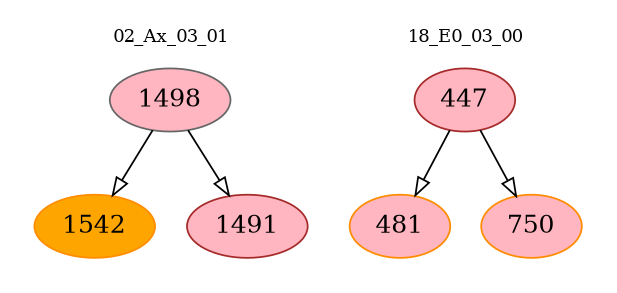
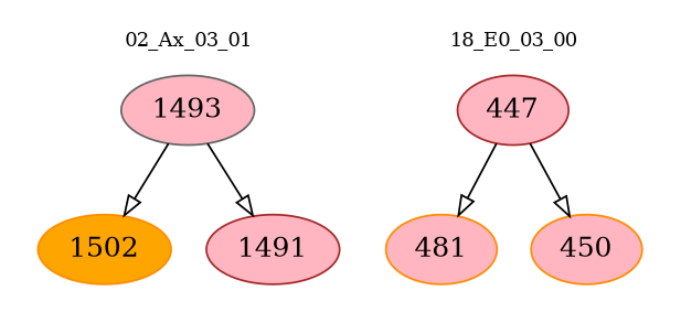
  digraph {
    node [color=darkorange fillcolor=lightpink style=filled]
    edge [arrowhead=onormal color=black]
-   n1 [color=gray40 label=1498]
-   n2 [fillcolor=orange label=1542]
+   n1 [color=gray40 label=1493]
+   n2 [fillcolor=orange label=1502]
    n3 [color=brown label=1491]
    n4 [color=brown label=447]
    n5 [label=481]
-   n6 [label=750]
+   n6 [label=450]
    subgraph cluster_1 {
      color=white
      fontsize=10
      label="02_Ax_03_01"
      n1
      n2
      n3
    }
    subgraph cluster_2 {
      color=white
      fontsize=10
      label="18_E0_03_00"
      n4
      n5
      n6
    }
    n1 -> n2
    n1 -> n3
    n4 -> n5
    n4 -> n6
  }
